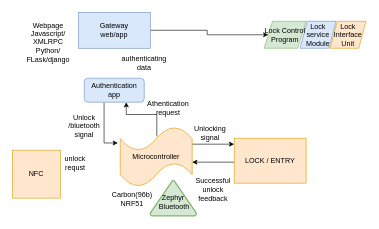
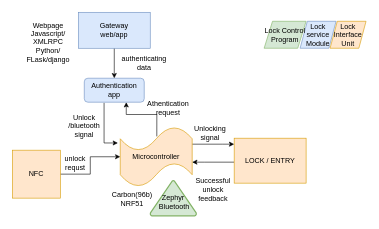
  <mxCell id="0" />
  <mxCell id="1" parent="0" />
+ <mxCell id="2" value="" style="edgeStyle=orthogonalEdgeStyle;rounded=0;orthogonalLoop=1;jettySize=auto;html=1;entryX=0;entryY=0.5;entryDx=0;entryDy=0;entryPerimeter=0;" parent="1" source="3" target="6" edge="1"><mxGeometry relative="1" as="geometry"><mxPoint x="190" y="261" as="targetPoint" /></mxGeometry></mxCell>
  <mxCell id="3" value="NFC" style="whiteSpace=wrap;html=1;aspect=fixed;fillColor=#ffe6cc;strokeColor=#d79b00;" parent="1" vertex="1"><mxGeometry x="20" y="250" width="80" height="80" as="geometry" /></mxCell>
  <mxCell id="4" value="" style="edgeStyle=orthogonalEdgeStyle;rounded=0;orthogonalLoop=1;jettySize=auto;html=1;entryX=0.7;entryY=1;entryDx=0;entryDy=0;entryPerimeter=0;exitX=0.508;exitY=0.16;exitDx=0;exitDy=0;exitPerimeter=0;" parent="1" source="6" target="8" edge="1"><mxGeometry relative="1" as="geometry"><mxPoint x="210" y="180" as="targetPoint" /></mxGeometry></mxCell>
  <mxCell id="5" value="" style="edgeStyle=orthogonalEdgeStyle;rounded=0;orthogonalLoop=1;jettySize=auto;html=1;" parent="1" source="6" target="15" edge="1"><mxGeometry relative="1" as="geometry"><Array as="points"><mxPoint x="370" y="240" /><mxPoint x="370" y="240" /></Array></mxGeometry></mxCell>
  <mxCell id="6" value="Microcontroller" style="shape=tape;whiteSpace=wrap;html=1;fillColor=#ffe6cc;strokeColor=#d79b00;" parent="1" vertex="1"><mxGeometry x="200" y="211" width="120" height="100" as="geometry" /></mxCell>
  <mxCell id="7" value="" style="edgeStyle=orthogonalEdgeStyle;rounded=0;orthogonalLoop=1;jettySize=auto;html=1;exitX=0.33;exitY=1.025;exitDx=0;exitDy=0;exitPerimeter=0;entryX=-0.033;entryY=0.27;entryDx=0;entryDy=0;entryPerimeter=0;" parent="1" source="8" target="6" edge="1"><mxGeometry relative="1" as="geometry"><mxPoint x="173" y="240" as="targetPoint" /><Array as="points"><mxPoint x="173" y="238" /></Array></mxGeometry></mxCell>
  <mxCell id="8" value="Authentication app" style="rounded=1;whiteSpace=wrap;html=1;fillColor=#dae8fc;strokeColor=#6c8ebf;" parent="1" vertex="1"><mxGeometry x="140" y="130" width="100" height="40" as="geometry" /></mxCell>
- <mxCell id="9" value="" style="edgeStyle=orthogonalEdgeStyle;rounded=0;orthogonalLoop=1;jettySize=auto;html=1;" parent="1" source="10" target="22" edge="1"><mxGeometry relative="1" as="geometry" /></mxCell>
+ <mxCell id="9" value="" style="edgeStyle=orthogonalEdgeStyle;rounded=0;orthogonalLoop=1;jettySize=auto;html=1;" parent="1" source="10" target="8" edge="1"><mxGeometry relative="1" as="geometry" /></mxCell>
  <mxCell id="10" value="Gateway&lt;br&gt;web/app&lt;br&gt;" style="rounded=0;whiteSpace=wrap;html=1;fillColor=#dae8fc;strokeColor=#6c8ebf;" parent="1" vertex="1"><mxGeometry x="130" width="120" height="60" as="geometry" y="20" /></mxCell>
  <mxCell id="11" value="Athentication request" style="text;html=1;strokeColor=none;fillColor=none;align=center;verticalAlign=middle;whiteSpace=wrap;rounded=0;" parent="1" vertex="1"><mxGeometry x="260" y="170" width="40" height="20" as="geometry" /></mxCell>
  <mxCell id="12" value="Unlock /bluetooth signal" style="text;html=1;strokeColor=none;fillColor=none;align=center;verticalAlign=middle;whiteSpace=wrap;rounded=0;" parent="1" vertex="1"><mxGeometry x="120" y="200" width="40" height="20" as="geometry" /></mxCell>
  <mxCell id="13" value="unlock requst" style="text;html=1;strokeColor=none;fillColor=none;align=center;verticalAlign=middle;whiteSpace=wrap;rounded=0;" parent="1" vertex="1"><mxGeometry x="110" y="261" width="30" height="19" as="geometry" /></mxCell>
  <mxCell id="14" value="" style="edgeStyle=orthogonalEdgeStyle;rounded=0;orthogonalLoop=1;jettySize=auto;html=1;" parent="1" source="15" target="6" edge="1"><mxGeometry relative="1" as="geometry"><Array as="points"><mxPoint x="340" y="270" /><mxPoint x="340" y="270" /></Array></mxGeometry></mxCell>
  <mxCell id="15" value="LOCK / ENTRY" style="rounded=0;whiteSpace=wrap;html=1;fillColor=#ffe6cc;strokeColor=#d79b00;" parent="1" vertex="1"><mxGeometry x="390" y="230" width="120" height="75" as="geometry" /></mxCell>
  <mxCell id="16" value="Unlocking signal" style="text;html=1;strokeColor=none;fillColor=none;align=center;verticalAlign=middle;whiteSpace=wrap;rounded=0;" parent="1" vertex="1"><mxGeometry x="330" y="211" width="40" height="20" as="geometry" /></mxCell>
  <mxCell id="17" value="Successful unlock feedback" style="text;html=1;strokeColor=none;fillColor=none;align=center;verticalAlign=middle;whiteSpace=wrap;rounded=0;" parent="1" vertex="1"><mxGeometry x="335" y="306" width="40" height="20" as="geometry" /></mxCell>
  <mxCell id="18" value="authenticating data" style="text;html=1;strokeColor=none;fillColor=none;align=center;verticalAlign=middle;whiteSpace=wrap;rounded=0;" parent="1" vertex="1"><mxGeometry x="220" y="95" width="40" height="20" as="geometry" /></mxCell>
  <mxCell id="19" value="Lock service Module" style="shape=parallelogram;perimeter=parallelogramPerimeter;whiteSpace=wrap;html=1;fillColor=#dae8fc;strokeColor=#6c8ebf;" parent="1" vertex="1"><mxGeometry x="500" y="35" width="60" height="45" as="geometry" /></mxCell>
  <mxCell id="20" value="Lock Interface Unit" style="shape=parallelogram;perimeter=parallelogramPerimeter;whiteSpace=wrap;html=1;fillColor=#ffe6cc;strokeColor=#d79b00;" parent="1" vertex="1"><mxGeometry x="550" y="35" width="60" height="45" as="geometry" /></mxCell>
  <mxCell id="21" value="&lt;br&gt;Zephyr&lt;br&gt;&amp;nbsp;Bluetooth&lt;br&gt;" style="strokeWidth=2;html=1;shape=mxgraph.flowchart.extract_or_measurement;whiteSpace=wrap;fillColor=#d5e8d4;strokeColor=#82b366;" parent="1" vertex="1"><mxGeometry x="250" y="300.5" width="77" height="59" as="geometry" /></mxCell>
  <mxCell id="22" value="Lock Control Program" style="shape=parallelogram;perimeter=parallelogramPerimeter;whiteSpace=wrap;html=1;fillColor=#d5e8d4;strokeColor=#82b366;" parent="1" vertex="1"><mxGeometry x="440" y="35" width="70" height="45" as="geometry" /></mxCell>
  <mxCell id="23" value="Carbon(96b)&lt;br&gt;NRF51&lt;br&gt;" style="text;html=1;strokeColor=none;fillColor=none;align=center;verticalAlign=middle;whiteSpace=wrap;rounded=0;" parent="1" vertex="1"><mxGeometry x="200" y="321" width="40" height="20" as="geometry" /></mxCell>
  <mxCell id="24" value="Webpage&lt;br&gt;Javascript/&lt;br&gt;XMLRPC&lt;br&gt;Python/ FLask/django&lt;br&gt;" style="text;html=1;strokeColor=none;fillColor=none;align=center;verticalAlign=middle;whiteSpace=wrap;rounded=0;" parent="1" vertex="1"><mxGeometry x="60" y="60" width="40" height="20" as="geometry" /></mxCell>
